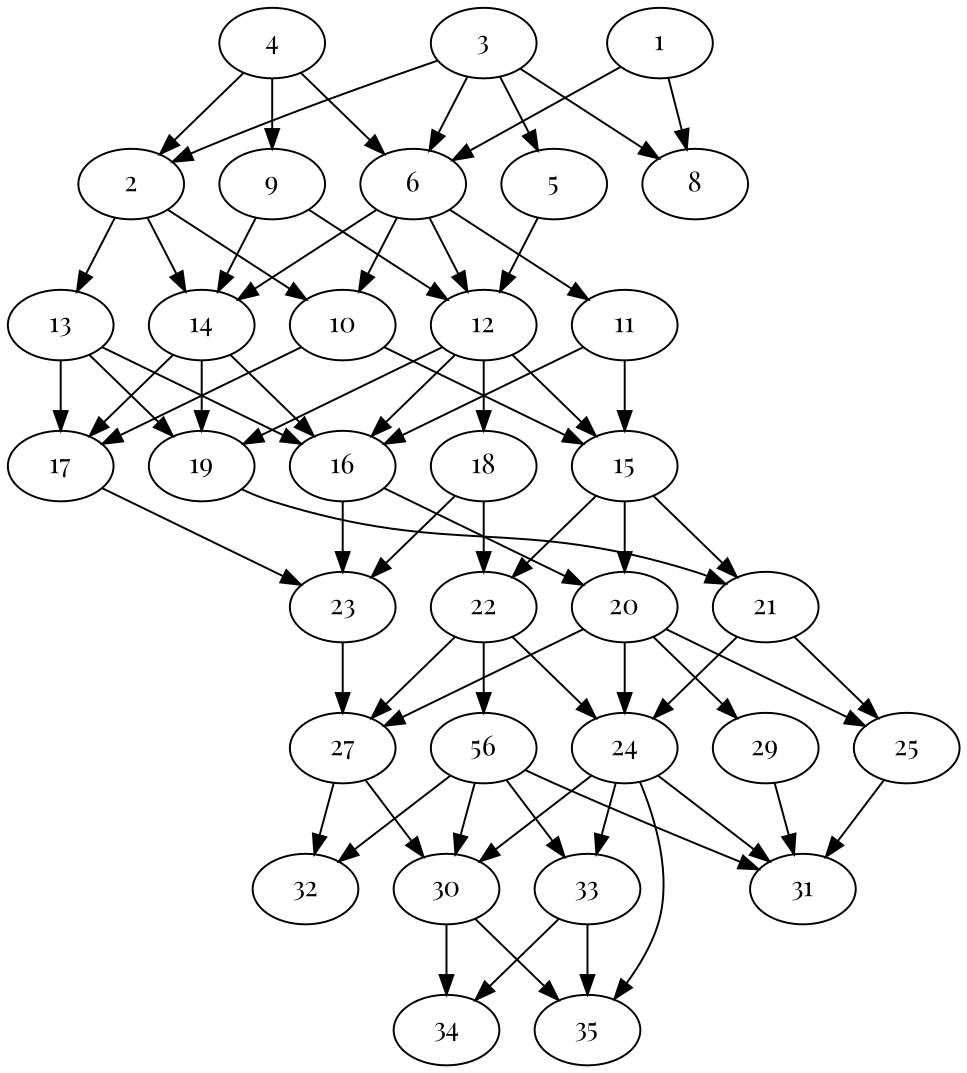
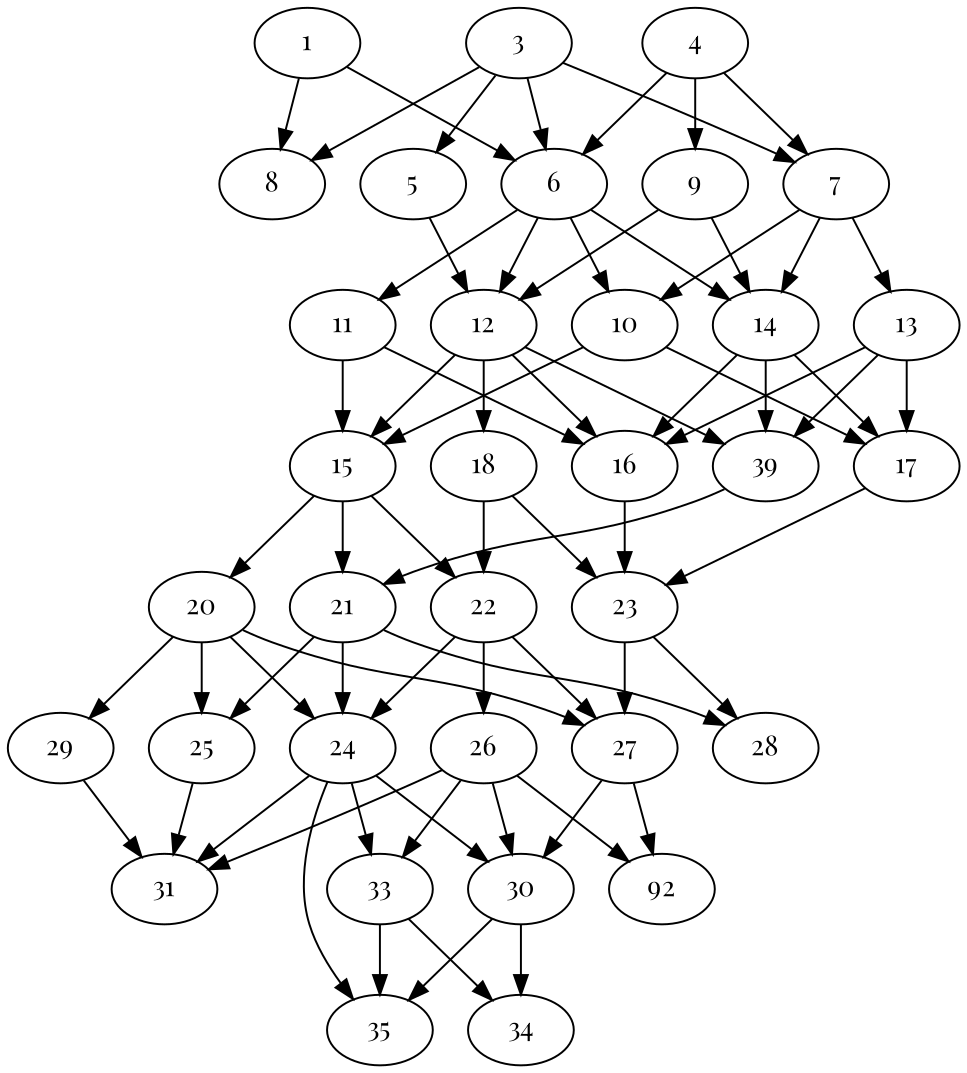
  digraph {
    fontname="Playfair Display"
    node [alpha=0.04 fontname="Playfair Display"]
    edge [fontname="Playfair Display"]
    1 [alpha=0.06 expect_size=27544576]
    6 [alpha=0.13 expect_size=14777344]
    8 [expect_size=42212352]
    12 [alpha=0.12 expect_size=46767104]
    10 [alpha=0.00 expect_size=33933312]
    11 [alpha=0.01 expect_size=33301504]
    14 [alpha=0.00 expect_size=35475456]
    15 [alpha=0.15 expect_size=43498496]
    16 [alpha=0.01 expect_size=40275968]
    18 [alpha=0.11 expect_size=10391552]
-   19 [alpha=0.05 expect_size=19268608]
+   19 [alpha=0.05 expect_size=19268608 label=39]
    17 [alpha=0.09 expect_size=23160832]
    3 [alpha=0.03 expect_size=12839936]
    5 [alpha=0.19 expect_size=24074240]
-   7 [alpha=0.15 expect_size=19481600 label=2]
+   7 [alpha=0.15 expect_size=19481600]
    13 [alpha=0.03 expect_size=28773376]
    4 [alpha=0.03 expect_size=16662528]
    9 [alpha=0.17 expect_size=22290432]
    20 [alpha=0.18 expect_size=11180032]
    21 [alpha=0.00 expect_size=11556864]
    22 [expect_size=12900352]
    23 [alpha=0.12 expect_size=41626624]
    24 [expect_size=49502208]
    25 [expect_size=50444288]
    27 [alpha=0.18 expect_size=40717312]
    29 [alpha=0.17 expect_size=40799232]
-   26 [alpha=0.08 expect_size=39078912 label=56]
+   28 [expect_size=13713408]
+   26 [alpha=0.08 expect_size=39078912]
    30 [alpha=0.02 expect_size=52156416]
    31 [alpha=0.19 expect_size=47205376]
    33 [alpha=0.19 expect_size=11616256]
    35 [alpha=0.10 expect_size=48271360]
-   32 [alpha=0.14 expect_size=48249856]
+   32 [alpha=0.14 expect_size=48249856 label=92]
    34 [alpha=0.16 expect_size=39273472]
    1 -> 6
    1 -> 8
    6 -> 12
    6 -> 10
    6 -> 11
    6 -> 14
    12 -> 15
    12 -> 16
    12 -> 18
    12 -> 19
    10 -> 15
    10 -> 17
    11 -> 15
    11 -> 16
    14 -> 16
    14 -> 19
    14 -> 17
    15 -> 20
    15 -> 21
    15 -> 22
-   16 -> 20
    16 -> 23
    18 -> 22
    18 -> 23
    19 -> 21
    17 -> 23
    3 -> 6
    3 -> 8
    3 -> 5
    3 -> 7
    5 -> 12
    7 -> 10
    7 -> 14
    7 -> 13
    13 -> 16
    13 -> 19
    13 -> 17
    4 -> 6
    4 -> 7
    4 -> 9
    9 -> 12
    9 -> 14
    20 -> 24
    20 -> 25
    20 -> 27
    20 -> 29
    21 -> 24
    21 -> 25
+   21 -> 28
    22 -> 24
    22 -> 27
    22 -> 26
    23 -> 27
+   23 -> 28
    24 -> 30
    24 -> 31
    24 -> 33
    24 -> 35
    25 -> 31
    27 -> 30
    27 -> 32
    29 -> 31
    26 -> 30
    26 -> 31
    26 -> 33
    26 -> 32
    30 -> 35
    30 -> 34
    33 -> 35
    33 -> 34
  }
